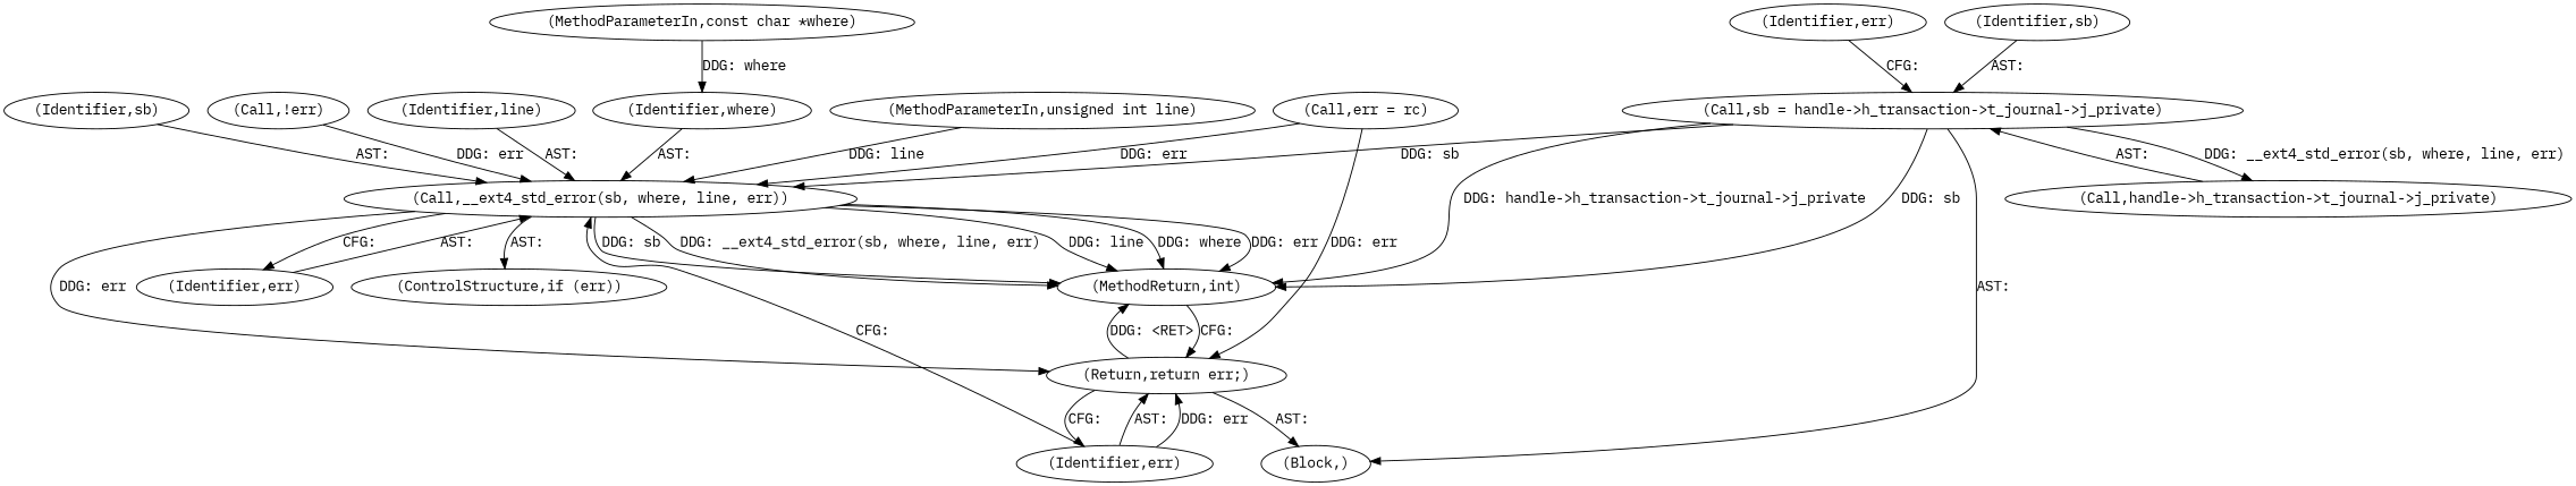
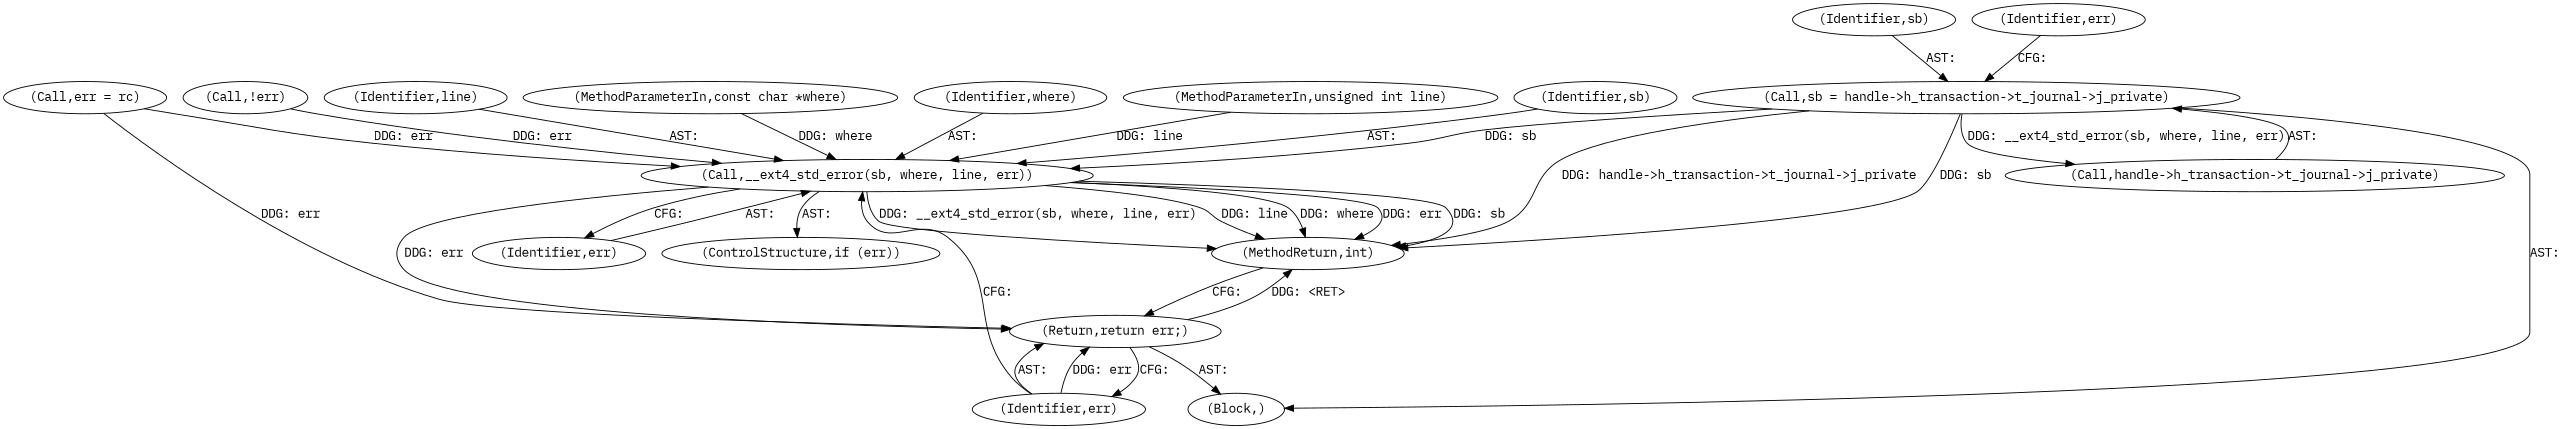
  digraph {
    fontname="IBM Plex Mono"
    node [fontname="IBM Plex Mono"]
    edge [fontname="IBM Plex Mono"]
    n1 [label="(Call,sb = handle->h_transaction->t_journal->j_private)"]
    n2 [label="(Call,__ext4_std_error(sb, where, line, err))"]
    n3 [label="(Block,)"]
    n4 [label="(MethodReturn,int)"]
    n5 [label="(Call,handle->h_transaction->t_journal->j_private)"]
    n6 [label="(Return,return err;)"]
    n7 [label="(Identifier,err)"]
    n8 [label="(ControlStructure,if (err))"]
    n9 [label="(Identifier,err)"]
    n10 [label="(Call,!err)"]
    n11 [label="(Identifier,sb)"]
    n12 [label="(Call,err = rc)"]
    n13 [label="(Identifier,err)"]
    n14 [label="(Identifier,line)"]
    n15 [label="(MethodParameterIn,const char *where)"]
    n16 [label="(Identifier,where)"]
    n17 [label="(MethodParameterIn,unsigned int line)"]
    n18 [label="(Identifier,sb)"]
    n1 -> n2 [label="DDG: sb"]
    n1 -> n3 [label="AST: "]
    n1 -> n4 [label="DDG: handle->h_transaction->t_journal->j_private"]
    n1 -> n4 [label="DDG: sb"]
    n1 -> n5 [label="DDG: __ext4_std_error(sb, where, line, err)"]
    n2 -> n4 [label="DDG: line"]
    n2 -> n4 [label="DDG: where"]
    n2 -> n4 [label="DDG: err"]
    n2 -> n4 [label="DDG: sb"]
    n2 -> n4 [label="DDG: __ext4_std_error(sb, where, line, err)"]
    n2 -> n6 [label="DDG: err"]
    n2 -> n7 [label="CFG: "]
    n2 -> n8 [label="AST: "]
    n4 -> n6 [label="CFG: "]
    n5 -> n1 [label="AST: "]
    n6 -> n3 [label="AST: "]
    n6 -> n4 [label="DDG: <RET>"]
    n6 -> n9 [label="CFG: "]
    n7 -> n2 [label="AST: "]
    n9 -> n2 [label="CFG: "]
    n9 -> n6 [label="AST: "]
    n9 -> n6 [label="DDG: err"]
    n10 -> n2 [label="DDG: err"]
    n11 -> n1 [label="AST: "]
    n12 -> n2 [label="DDG: err"]
    n12 -> n6 [label="DDG: err"]
    n13 -> n1 [label="CFG: "]
    n14 -> n2 [label="AST: "]
-   n15 -> n16 [label="DDG: where"]
+   n15 -> n2 [label="DDG: where"]
    n16 -> n2 [label="AST: "]
    n17 -> n2 [label="DDG: line"]
    n18 -> n2 [label="AST: "]
  }
